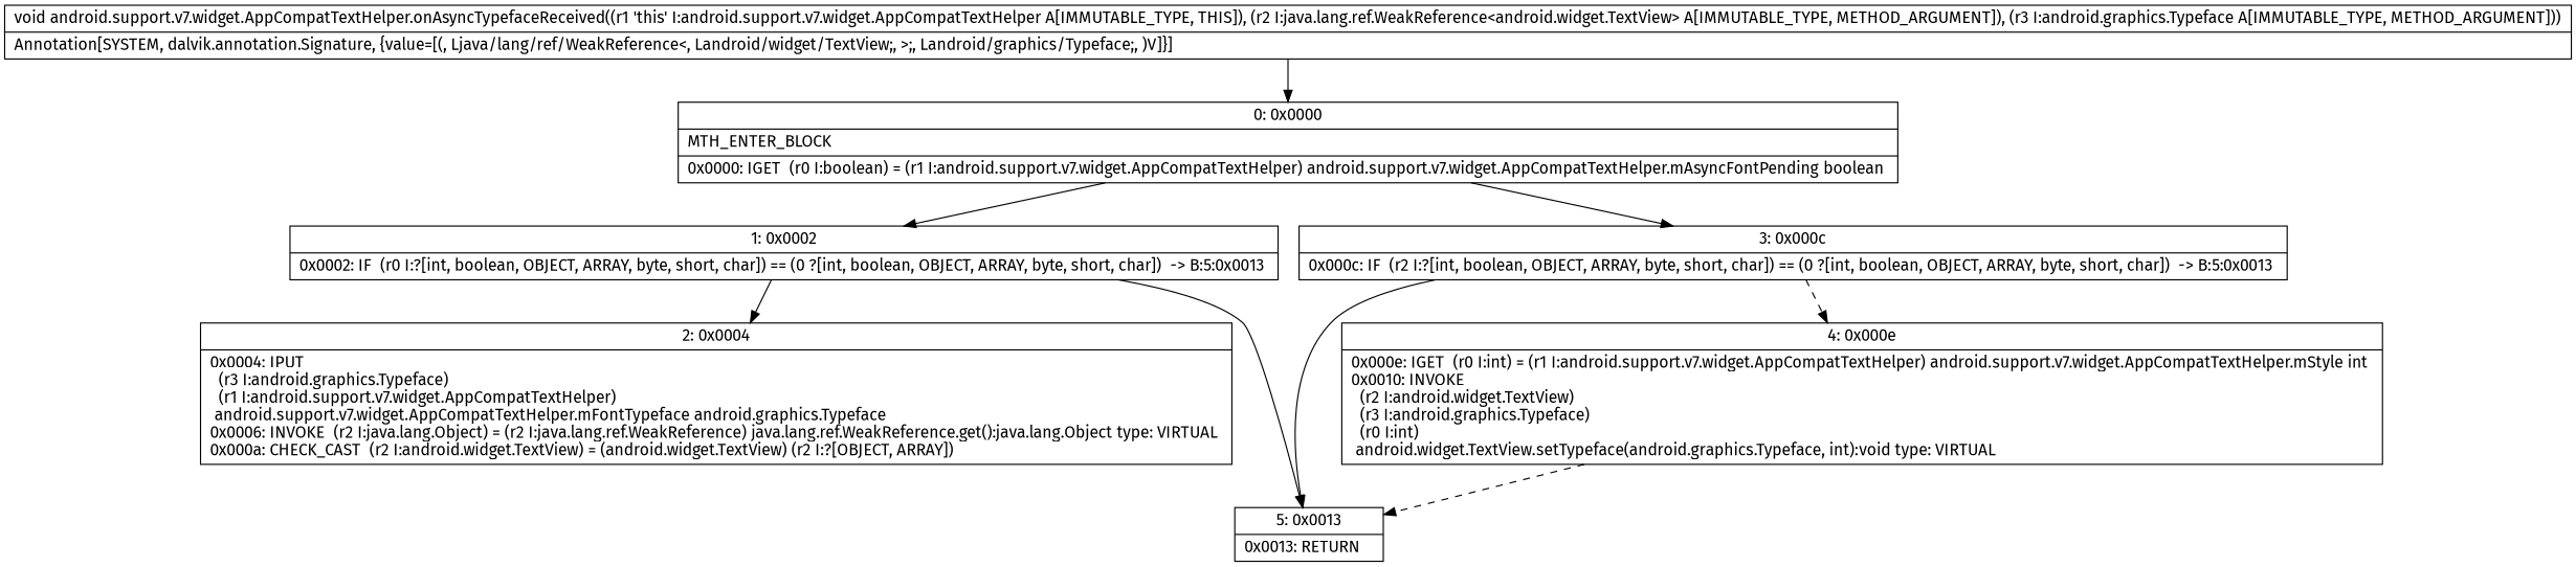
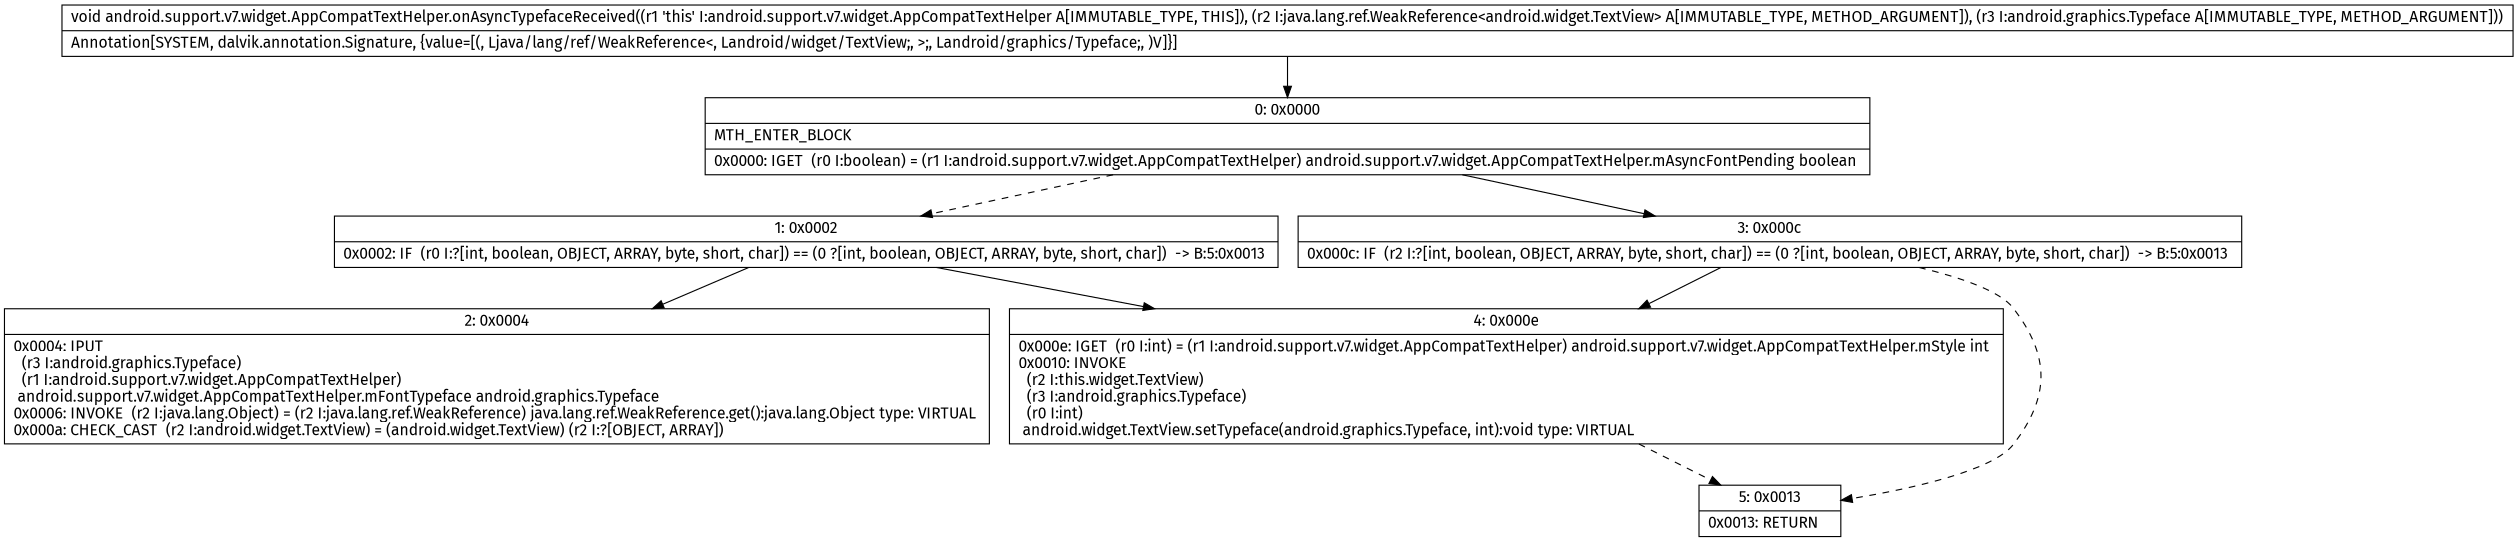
  digraph {
    fontname="Fira Sans"
    node [fontname="Fira Sans" shape=record]
    edge [fontname="Fira Sans"]
    n1 [label="{0\:\ 0x0000|MTH_ENTER_BLOCK\l|0x0000: IGET  (r0 I:boolean) = (r1 I:android.support.v7.widget.AppCompatTextHelper) android.support.v7.widget.AppCompatTextHelper.mAsyncFontPending boolean \l}"]
    n2 [label="{1\:\ 0x0002|0x0002: IF  (r0 I:?[int, boolean, OBJECT, ARRAY, byte, short, char]) == (0 ?[int, boolean, OBJECT, ARRAY, byte, short, char])  \-\> B:5:0x0013 \l}"]
    n3 [label="{3\:\ 0x000c|0x000c: IF  (r2 I:?[int, boolean, OBJECT, ARRAY, byte, short, char]) == (0 ?[int, boolean, OBJECT, ARRAY, byte, short, char])  \-\> B:5:0x0013 \l}"]
    n4 [label="{2\:\ 0x0004|0x0004: IPUT  \l  (r3 I:android.graphics.Typeface)\l  (r1 I:android.support.v7.widget.AppCompatTextHelper)\l android.support.v7.widget.AppCompatTextHelper.mFontTypeface android.graphics.Typeface \l0x0006: INVOKE  (r2 I:java.lang.Object) = (r2 I:java.lang.ref.WeakReference) java.lang.ref.WeakReference.get():java.lang.Object type: VIRTUAL \l0x000a: CHECK_CAST  (r2 I:android.widget.TextView) = (android.widget.TextView) (r2 I:?[OBJECT, ARRAY]) \l}"]
    n5 [label="{5\:\ 0x0013|0x0013: RETURN   \l}"]
-   n6 [label="{4\:\ 0x000e|0x000e: IGET  (r0 I:int) = (r1 I:android.support.v7.widget.AppCompatTextHelper) android.support.v7.widget.AppCompatTextHelper.mStyle int \l0x0010: INVOKE  \l  (r2 I:android.widget.TextView)\l  (r3 I:android.graphics.Typeface)\l  (r0 I:int)\l android.widget.TextView.setTypeface(android.graphics.Typeface, int):void type: VIRTUAL \l}"]
+   n6 [label="{4\:\ 0x000e|0x000e: IGET  (r0 I:int) = (r1 I:android.support.v7.widget.AppCompatTextHelper) android.support.v7.widget.AppCompatTextHelper.mStyle int \l0x0010: INVOKE  \l  (r2 I:this.widget.TextView)\l  (r3 I:android.graphics.Typeface)\l  (r0 I:int)\l android.widget.TextView.setTypeface(android.graphics.Typeface, int):void type: VIRTUAL \l}"]
    n7 [label="{void android.support.v7.widget.AppCompatTextHelper.onAsyncTypefaceReceived((r1 'this' I:android.support.v7.widget.AppCompatTextHelper A[IMMUTABLE_TYPE, THIS]), (r2 I:java.lang.ref.WeakReference\<android.widget.TextView\> A[IMMUTABLE_TYPE, METHOD_ARGUMENT]), (r3 I:android.graphics.Typeface A[IMMUTABLE_TYPE, METHOD_ARGUMENT]))  | Annotation[SYSTEM, dalvik.annotation.Signature, \{value=[(, Ljava\/lang\/ref\/WeakReference\<, Landroid\/widget\/TextView;, \>;, Landroid\/graphics\/Typeface;, )V]\}]\l}"]
-   n1 -> n2
+   n1 -> n2 [style=dashed]
    n1 -> n3
    n2 -> n4 [style=solid]
-   n2 -> n5
-   n3 -> n5
-   n3 -> n6 [style=dashed]
+   n2 -> n6
+   n3 -> n5 [style=dashed]
+   n3 -> n6 [style=solid]
    n6 -> n5 [style=dashed]
    n7 -> n1
  }
